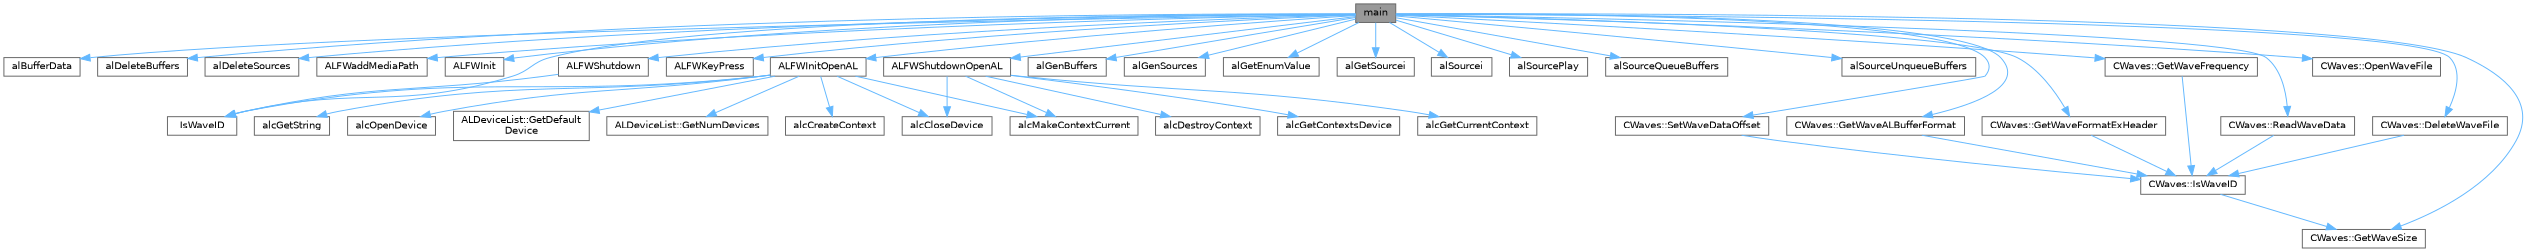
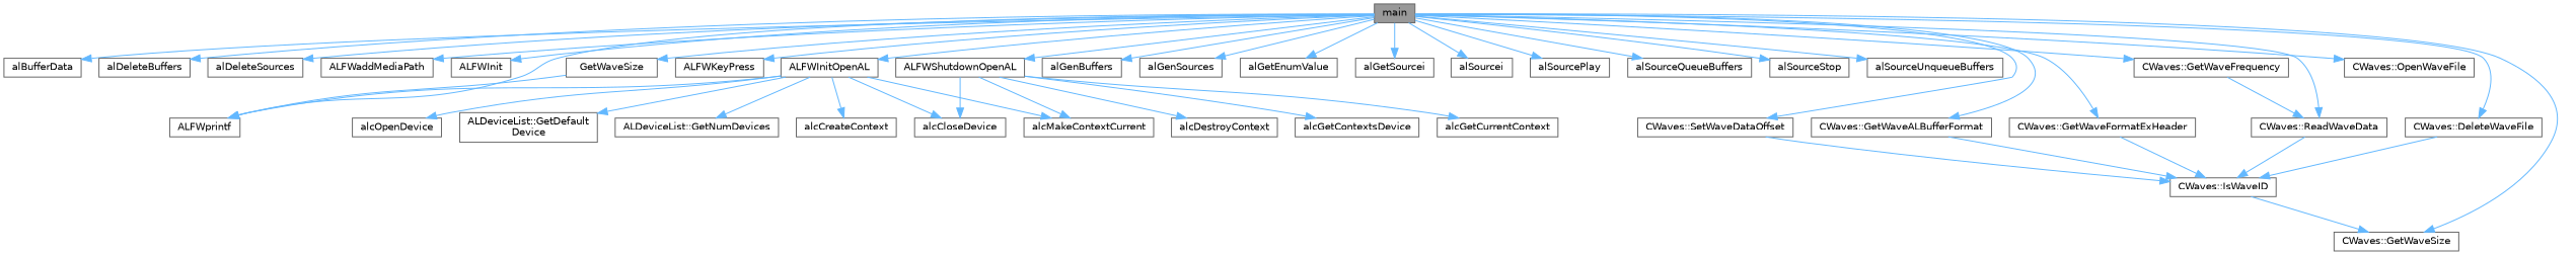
  digraph {
    rankdir=TB
    node [color=grey40 fillcolor=white fontname=Helvetica fontsize=10 shape=box style=filled]
    edge [color=steelblue1 fontname=Helvetica fontsize=10 labelfontname=Helvetica labelfontsize=10 style=solid]
    n1 [color=gray40 fillcolor=grey60 fontcolor=black height=0.2 label=main width=0.4]
    n2 [height=0.2 label=alBufferData width=0.4]
    n3 [height=0.2 label=alDeleteBuffers width=0.4]
    n4 [height=0.2 label=alDeleteSources width=0.4]
    n5 [height=0.2 label=ALFWaddMediaPath width=0.4]
    n6 [height=0.2 label=ALFWInit width=0.4]
    n7 [height=0.2 label=ALFWInitOpenAL width=0.4]
-   n8 [height=0.2 label=IsWaveID width=0.4]
+   n8 [height=0.2 label=ALFWprintf width=0.4]
    n9 [height=0.2 label=ALFWKeyPress width=0.4]
-   n10 [height=0.2 label=ALFWShutdown width=0.4]
+   n10 [height=0.2 label=GetWaveSize width=0.4]
    n11 [height=0.2 label=ALFWShutdownOpenAL width=0.4]
    n12 [height=0.2 label=alGenBuffers width=0.4]
    n13 [height=0.2 label=alGenSources width=0.4]
    n14 [height=0.2 label=alGetEnumValue width=0.4]
    n15 [height=0.2 label=alGetSourcei width=0.4]
    n16 [height=0.2 label=alSourcei width=0.4]
    n17 [height=0.2 label=alSourcePlay width=0.4]
    n18 [height=0.2 label=alSourceQueueBuffers width=0.4]
+   n19 [height=0.2 label=alSourceStop width=0.4]
    n20 [height=0.2 label=alSourceUnqueueBuffers width=0.4]
    n21 [height=0.2 label="CWaves::DeleteWaveFile" width=0.4]
    n22 [height=0.2 label="CWaves::GetWaveALBufferFormat" width=0.4]
    n23 [height=0.2 label="CWaves::GetWaveFormatExHeader" width=0.4]
    n24 [height=0.2 label="CWaves::GetWaveFrequency" width=0.4]
    n25 [height=0.2 label="CWaves::GetWaveSize" width=0.4]
    n26 [height=0.2 label="CWaves::OpenWaveFile" width=0.4]
    n27 [height=0.2 label="CWaves::ReadWaveData" width=0.4]
    n28 [height=0.2 label="CWaves::SetWaveDataOffset" width=0.4]
    n29 [height=0.2 label=alcCloseDevice width=0.4]
    n30 [height=0.2 label=alcCreateContext width=0.4]
-   n31 [height=0.2 label=alcGetString width=0.4]
    n32 [height=0.2 label=alcMakeContextCurrent width=0.4]
    n33 [height=0.2 label=alcOpenDevice width=0.4]
    n34 [height=0.2 label="ALDeviceList::GetDefault\lDevice" width=0.4]
    n35 [height=0.2 label="ALDeviceList::GetNumDevices" width=0.4]
    n36 [height=0.2 label=alcDestroyContext width=0.4]
    n37 [height=0.2 label=alcGetContextsDevice width=0.4]
    n38 [height=0.2 label=alcGetCurrentContext width=0.4]
    n39 [height=0.2 label="CWaves::IsWaveID" width=0.4]
    n1 -> n2
    n1 -> n3
    n1 -> n4
    n1 -> n5
    n1 -> n6
    n1 -> n7
    n1 -> n8
    n1 -> n9
    n1 -> n10
    n1 -> n11
    n1 -> n12
    n1 -> n13
    n1 -> n14
    n1 -> n15
    n1 -> n16
    n1 -> n17
    n1 -> n18
+   n1 -> n19
    n1 -> n20
    n1 -> n21
    n1 -> n22
    n1 -> n23
    n1 -> n24
    n1 -> n25
    n1 -> n26
    n1 -> n27
    n1 -> n28
    n7 -> n8
    n7 -> n29
    n7 -> n30
-   n7 -> n31
    n7 -> n32
    n7 -> n33
    n7 -> n34
    n7 -> n35
    n10 -> n8
    n11 -> n29
    n11 -> n32
    n11 -> n36
    n11 -> n37
    n11 -> n38
    n21 -> n39
    n22 -> n39
    n23 -> n39
-   n24 -> n39
+   n24 -> n27
    n27 -> n39
    n28 -> n39
    n39 -> n25
  }
